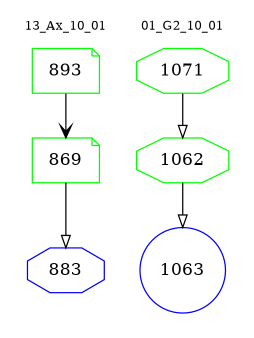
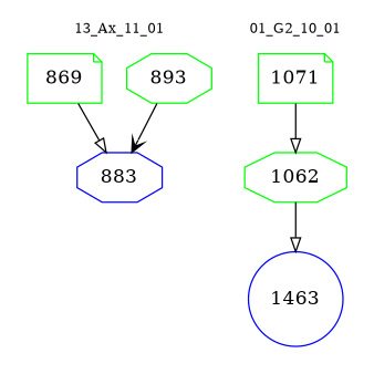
  digraph {
    node [color=green shape=octagon]
    edge [arrowhead=onormal color=black]
-   n1 [label=893 shape=note]
+   n1 [label=893]
    n2 [label=869 shape=note]
    n3 [color=blue label=883]
-   n4 [label=1071]
+   n4 [label=1071 shape=note]
    n5 [label=1062]
-   n6 [color=blue label=1063 shape=circle]
+   n6 [color=blue label=1463 shape=circle]
    subgraph cluster_1 {
      color=white
      fontsize=10
-     label="13_Ax_10_01"
+     label="13_Ax_11_01"
      n1
      n2
      n3
    }
    subgraph cluster_2 {
      color=white
      fontsize=10
      label="01_G2_10_01"
      n4
      n5
      n6
    }
-   n1 -> n2 [arrowhead=vee]
+   n1 -> n3 [arrowhead=vee]
    n2 -> n3
    n4 -> n5
    n5 -> n6
  }
